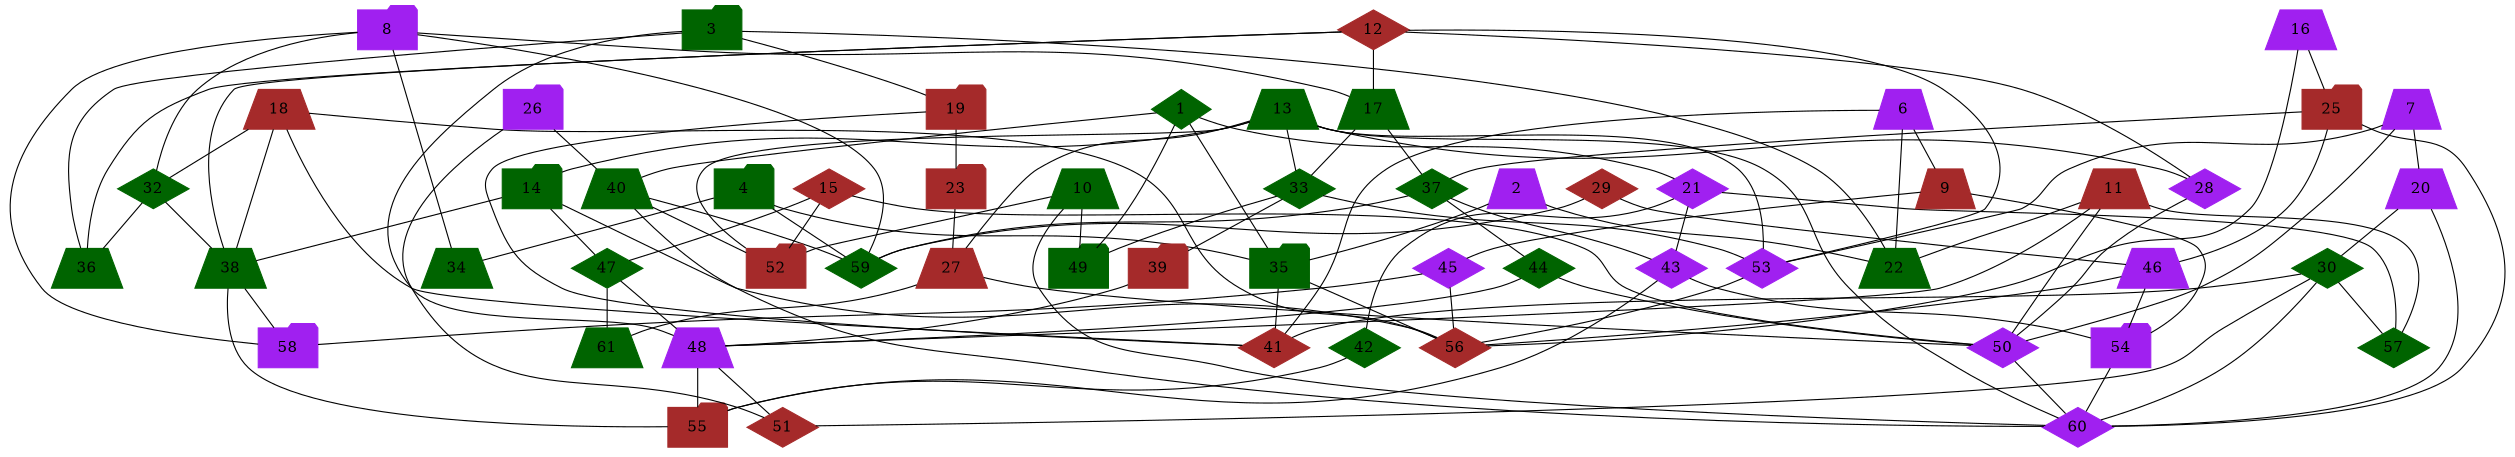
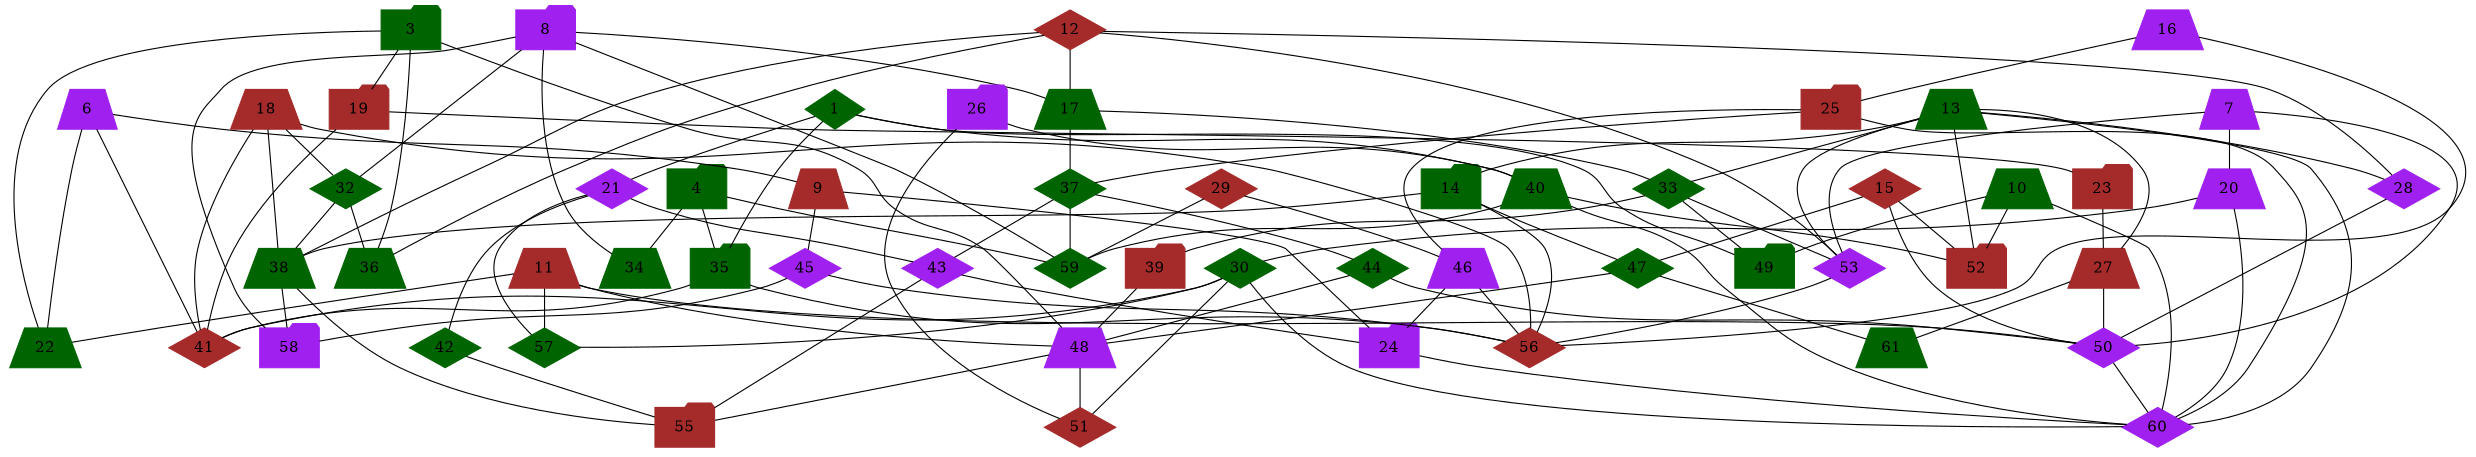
  graph {
    node [color=darkgreen shape=diamond style=filled]
    21 [color=purple]
    1
    35 [shape=folder]
    40 [shape=trapezium]
    49 [shape=folder]
    57
    42
    43 [color=purple]
    41 [color=brown]
    56 [color=brown]
    59
    52 [color=brown shape=folder]
    60 [color=purple]
-   2 [color=purple shape=trapezium]
    22 [shape=trapezium]
    3 [shape=folder]
    19 [color=brown shape=folder]
    36 [shape=trapezium]
    48 [color=purple shape=trapezium]
    23 [color=brown shape=folder]
    51 [color=brown]
    55 [color=brown shape=folder]
    4 [shape=folder]
    34 [shape=trapezium]
    27 [color=brown shape=trapezium]
    50 [color=purple]
    61 [shape=trapezium]
    30
    39 [color=brown shape=folder]
    6 [color=purple shape=trapezium]
    9 [color=brown shape=trapezium]
    45 [color=purple]
-   54 [color=purple shape=folder]
+   54 [color=purple shape=folder label=24]
    7 [color=purple shape=trapezium]
    20 [color=purple shape=trapezium]
    53 [color=purple]
    8 [color=purple shape=folder]
    17 [shape=trapezium]
    32
    58 [color=purple shape=folder]
    33
    37
    38 [shape=trapezium]
    10 [shape=trapezium]
    11 [color=brown shape=trapezium]
    12 [color=brown]
    28 [color=purple]
    13 [shape=trapezium]
    14 [shape=folder]
    47
    15 [color=brown]
    16 [color=purple shape=trapezium]
    25 [color=brown shape=folder]
    46 [color=purple shape=trapezium]
    44
    18 [color=brown shape=trapezium]
    26 [color=purple shape=folder]
    29 [color=brown]
    21 -- 57
    21 -- 42
    21 -- 43
    1 -- 21
    1 -- 35
    1 -- 40
    1 -- 49
    35 -- 41
    35 -- 56
    40 -- 59
    40 -- 52
    40 -- 60
    42 -- 55
    43 -- 55
    43 -- 54
-   2 -- 35
-   2 -- 22
    3 -- 22
    3 -- 19
    3 -- 36
    3 -- 48
    19 -- 41
    19 -- 23
    48 -- 51
    48 -- 55
    23 -- 27
    4 -- 35
    4 -- 59
    4 -- 34
    27 -- 50
    27 -- 61
    50 -- 60
    30 -- 57
    30 -- 41
    30 -- 60
    30 -- 51
    39 -- 48
    6 -- 41
    6 -- 22
    6 -- 9
    9 -- 45
    9 -- 54
    45 -- 56
    45 -- 58
    54 -- 60
    7 -- 50
    7 -- 20
    7 -- 53
    20 -- 60
    20 -- 30
    53 -- 56
    8 -- 59
    8 -- 34
    8 -- 17
    8 -- 32
    8 -- 58
    17 -- 33
    17 -- 37
    32 -- 36
    32 -- 38
    33 -- 49
    33 -- 39
    33 -- 53
    37 -- 43
    37 -- 59
    37 -- 44
    38 -- 55
    38 -- 58
    10 -- 49
    10 -- 52
    10 -- 60
    11 -- 57
    11 -- 22
    11 -- 48
    11 -- 50
    12 -- 36
    12 -- 53
    12 -- 17
    12 -- 38
    12 -- 28
    28 -- 50
    13 -- 52
    13 -- 60
    13 -- 27
    13 -- 53
    13 -- 33
    13 -- 28
    13 -- 14
    14 -- 56
    14 -- 38
    14 -- 47
    47 -- 48
    47 -- 61
    15 -- 52
    15 -- 50
    15 -- 47
    16 -- 56
    16 -- 25
    25 -- 60
    25 -- 37
    25 -- 46
    46 -- 56
    46 -- 54
    44 -- 48
    44 -- 50
    18 -- 41
    18 -- 56
    18 -- 32
    18 -- 38
    26 -- 40
    26 -- 51
    29 -- 59
    29 -- 46
  }
